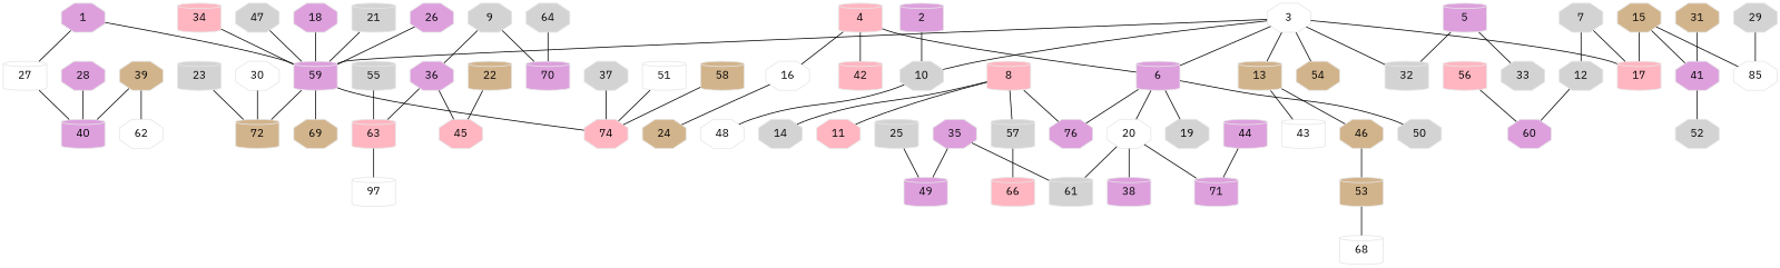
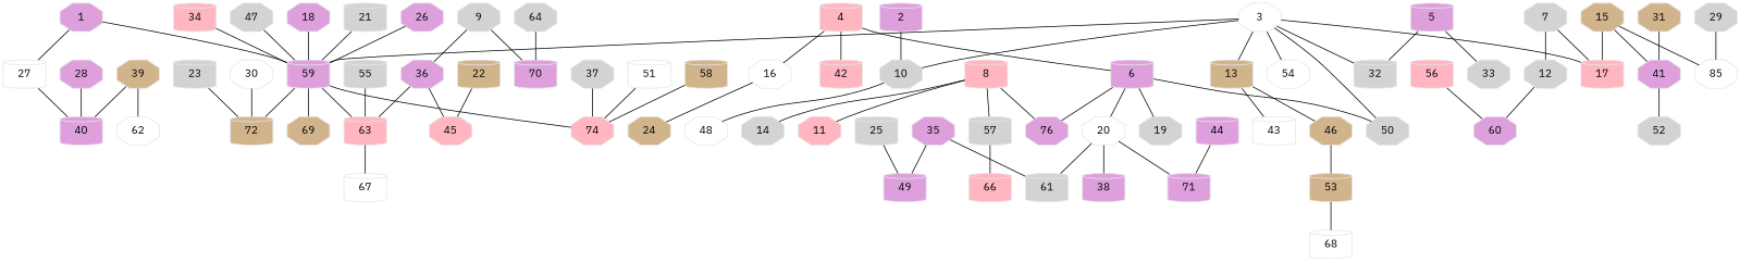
  graph {
    fontname="IBM Plex Sans"
    node [color=gray90 fillcolor=lightgrey fontname="IBM Plex Sans" shape=octagon style=filled]
    edge [fontname="IBM Plex Sans" weight=1.0]
    1 [fillcolor=plum]
    27 [fillcolor=white shape=cylinder]
    59 [fillcolor=plum shape=cylinder]
    40 [fillcolor=plum shape=cylinder]
    72 [fillcolor=tan shape=cylinder]
    63 [fillcolor=lightpink shape=cylinder]
    74 [fillcolor=lightpink]
    69 [fillcolor=tan]
    2 [fillcolor=plum shape=cylinder]
    10
    48 [fillcolor=white]
    3 [fillcolor=white]
    6 [fillcolor=plum shape=cylinder]
    13 [fillcolor=tan shape=cylinder]
    17 [fillcolor=lightpink shape=cylinder]
    32 [shape=cylinder]
-   54 [fillcolor=tan]
+   54 [fillcolor=white]
    19
    20 [fillcolor=white]
    50
    n21 [fillcolor=plum label=76]
    43 [fillcolor=white shape=cylinder]
    46 [fillcolor=tan]
    4 [fillcolor=lightpink shape=cylinder]
    16 [fillcolor=white]
    42 [fillcolor=lightpink shape=cylinder]
    24 [fillcolor=tan]
    5 [fillcolor=plum shape=cylinder]
    33
    38 [fillcolor=plum shape=cylinder]
    61 [shape=cylinder]
    71 [fillcolor=plum shape=cylinder]
    7
    12
    60 [fillcolor=plum]
    8 [fillcolor=lightpink shape=cylinder]
    11 [fillcolor=lightpink]
    14
    57 [shape=cylinder]
    49 [fillcolor=plum shape=cylinder]
    66 [fillcolor=lightpink shape=cylinder]
    36 [fillcolor=plum]
    9
    70 [fillcolor=plum shape=cylinder]
    45 [fillcolor=lightpink]
    53 [fillcolor=tan shape=cylinder]
    15 [fillcolor=tan]
    41 [fillcolor=plum]
    n49 [fillcolor=white label=85]
    52
    18 [fillcolor=plum]
    21 [shape=cylinder]
    22 [fillcolor=tan shape=cylinder]
    23 [shape=cylinder]
    25 [shape=cylinder]
    26 [fillcolor=plum]
    28 [fillcolor=plum]
    29
    30 [fillcolor=white]
    31 [fillcolor=tan]
    34 [fillcolor=lightpink shape=cylinder]
    35 [fillcolor=plum]
-   67 [fillcolor=white shape=cylinder label=97]
+   67 [fillcolor=white shape=cylinder]
    37
    39 [fillcolor=tan]
    62 [fillcolor=white]
    44 [fillcolor=plum shape=cylinder]
    68 [fillcolor=white shape=cylinder]
    47
    51 [fillcolor=white shape=cylinder]
    55 [shape=cylinder]
    56 [fillcolor=lightpink shape=cylinder]
    58 [fillcolor=tan shape=cylinder]
    64
    1 -- 27
    1 -- 59
    27 -- 40
    59 -- 72
+   59 -- 63
    59 -- 74
    59 -- 69
    63 -- 67
    2 -- 10
    10 -- 48
    3 -- 59
    3 -- 10
-   3 -- 6
+   3 -- 50
    3 -- 13
    3 -- 17
    3 -- 32
    3 -- 54
    6 -- 19
    6 -- 20
    6 -- 50
    6 -- n21
    13 -- 43
    13 -- 46
    20 -- 38
    20 -- 61
    20 -- 71
    46 -- 53
    4 -- 6
    4 -- 16
    4 -- 42
    16 -- 24
    5 -- 32
    5 -- 33
    7 -- 17
    7 -- 12
    12 -- 60
    8 -- n21
    8 -- 11
    8 -- 14
    8 -- 57
    57 -- 66
    36 -- 63
    36 -- 45
    9 -- 36
    9 -- 70
    53 -- 68
    15 -- 17
    15 -- 41
    15 -- n49
    41 -- 52
    18 -- 59
    21 -- 59
    22 -- 45
    23 -- 72
    25 -- 49
    26 -- 59
    28 -- 40
    29 -- n49
    30 -- 72
    31 -- 41
    34 -- 59
    35 -- 61
    35 -- 49
    37 -- 74
    39 -- 40
    39 -- 62
    44 -- 71
    47 -- 59
    51 -- 74
    55 -- 63
    56 -- 60
    58 -- 74
    64 -- 70
  }
